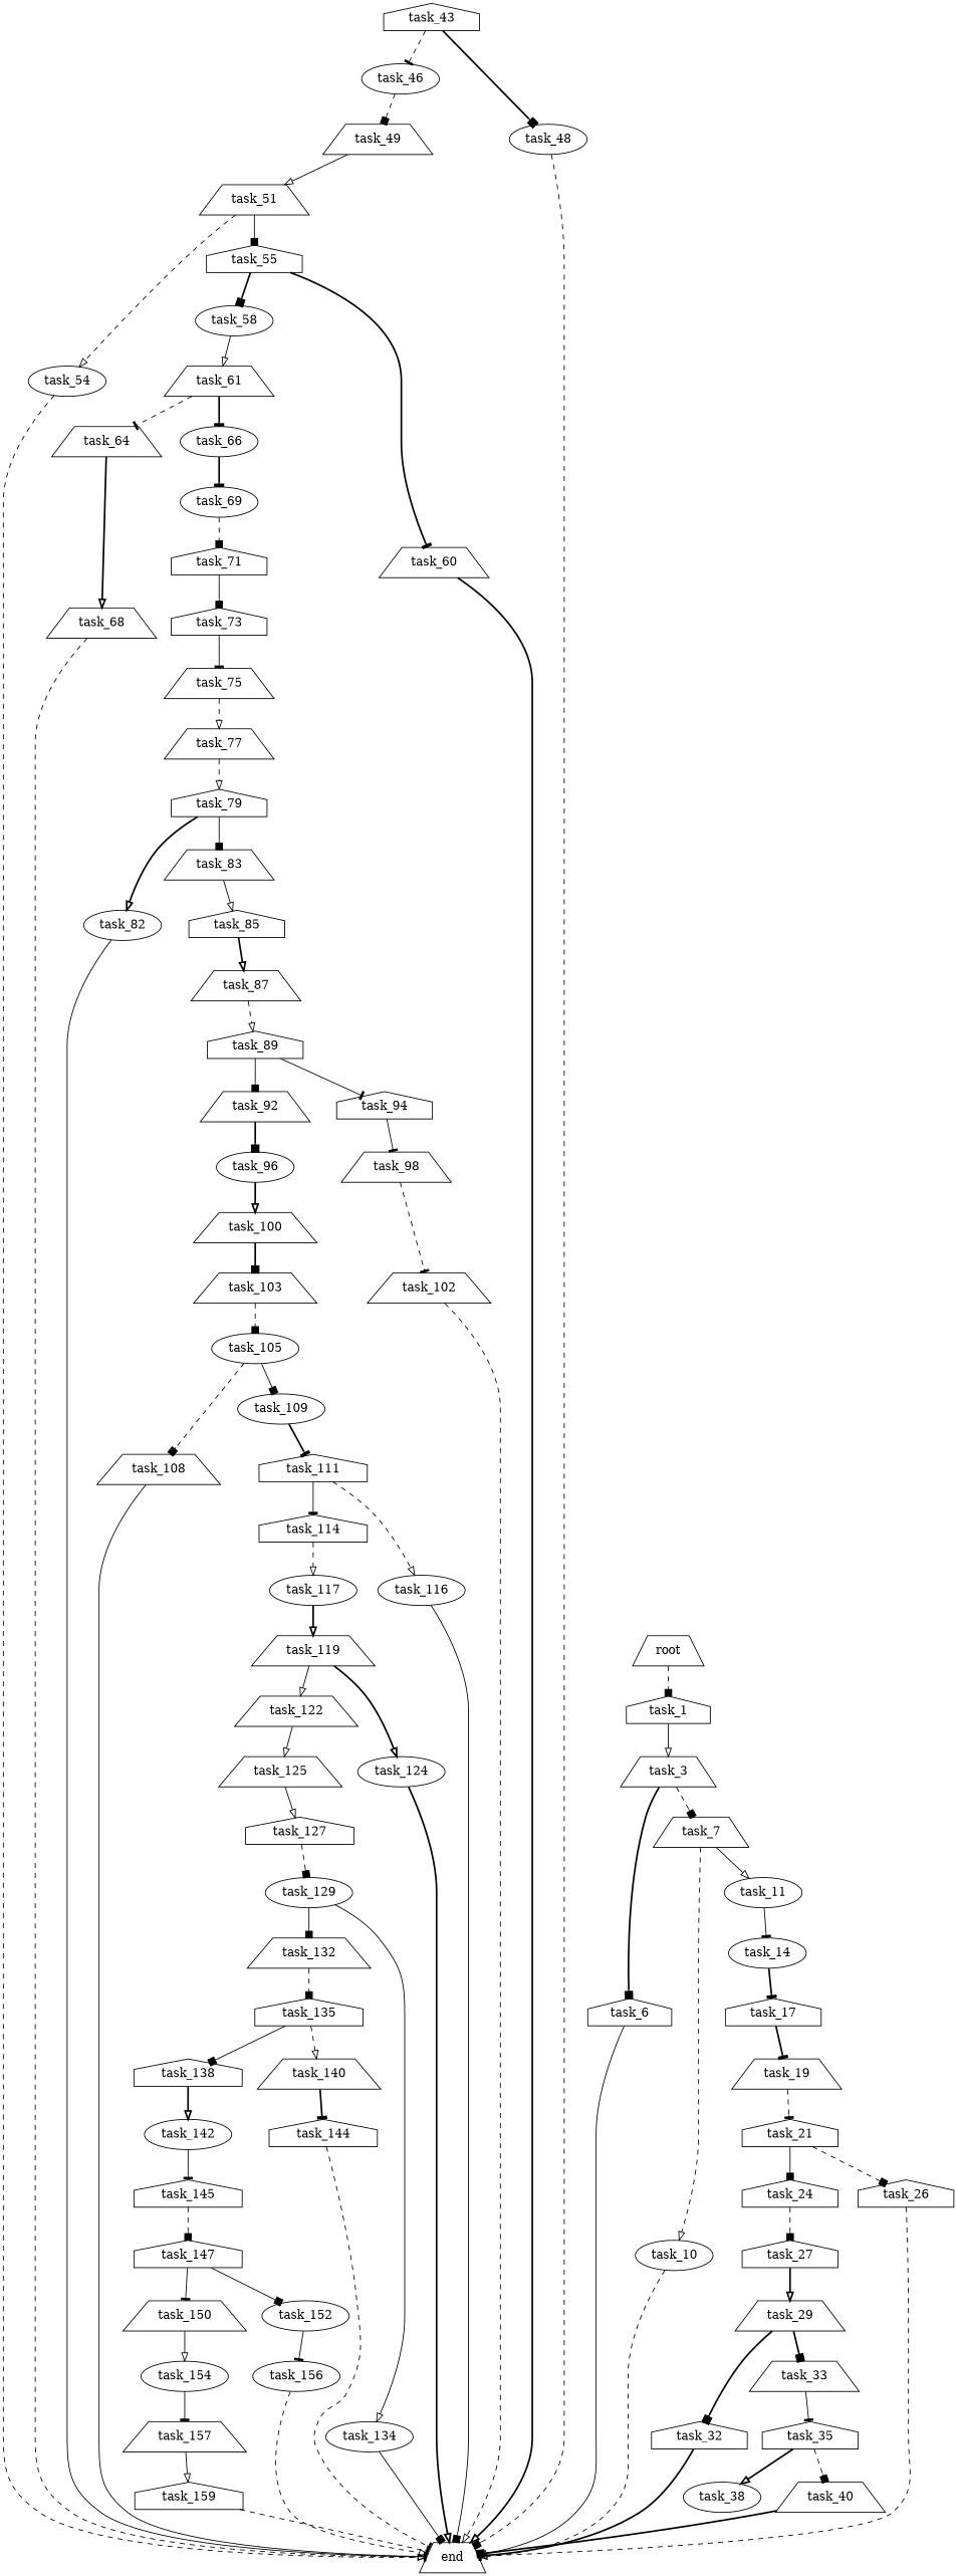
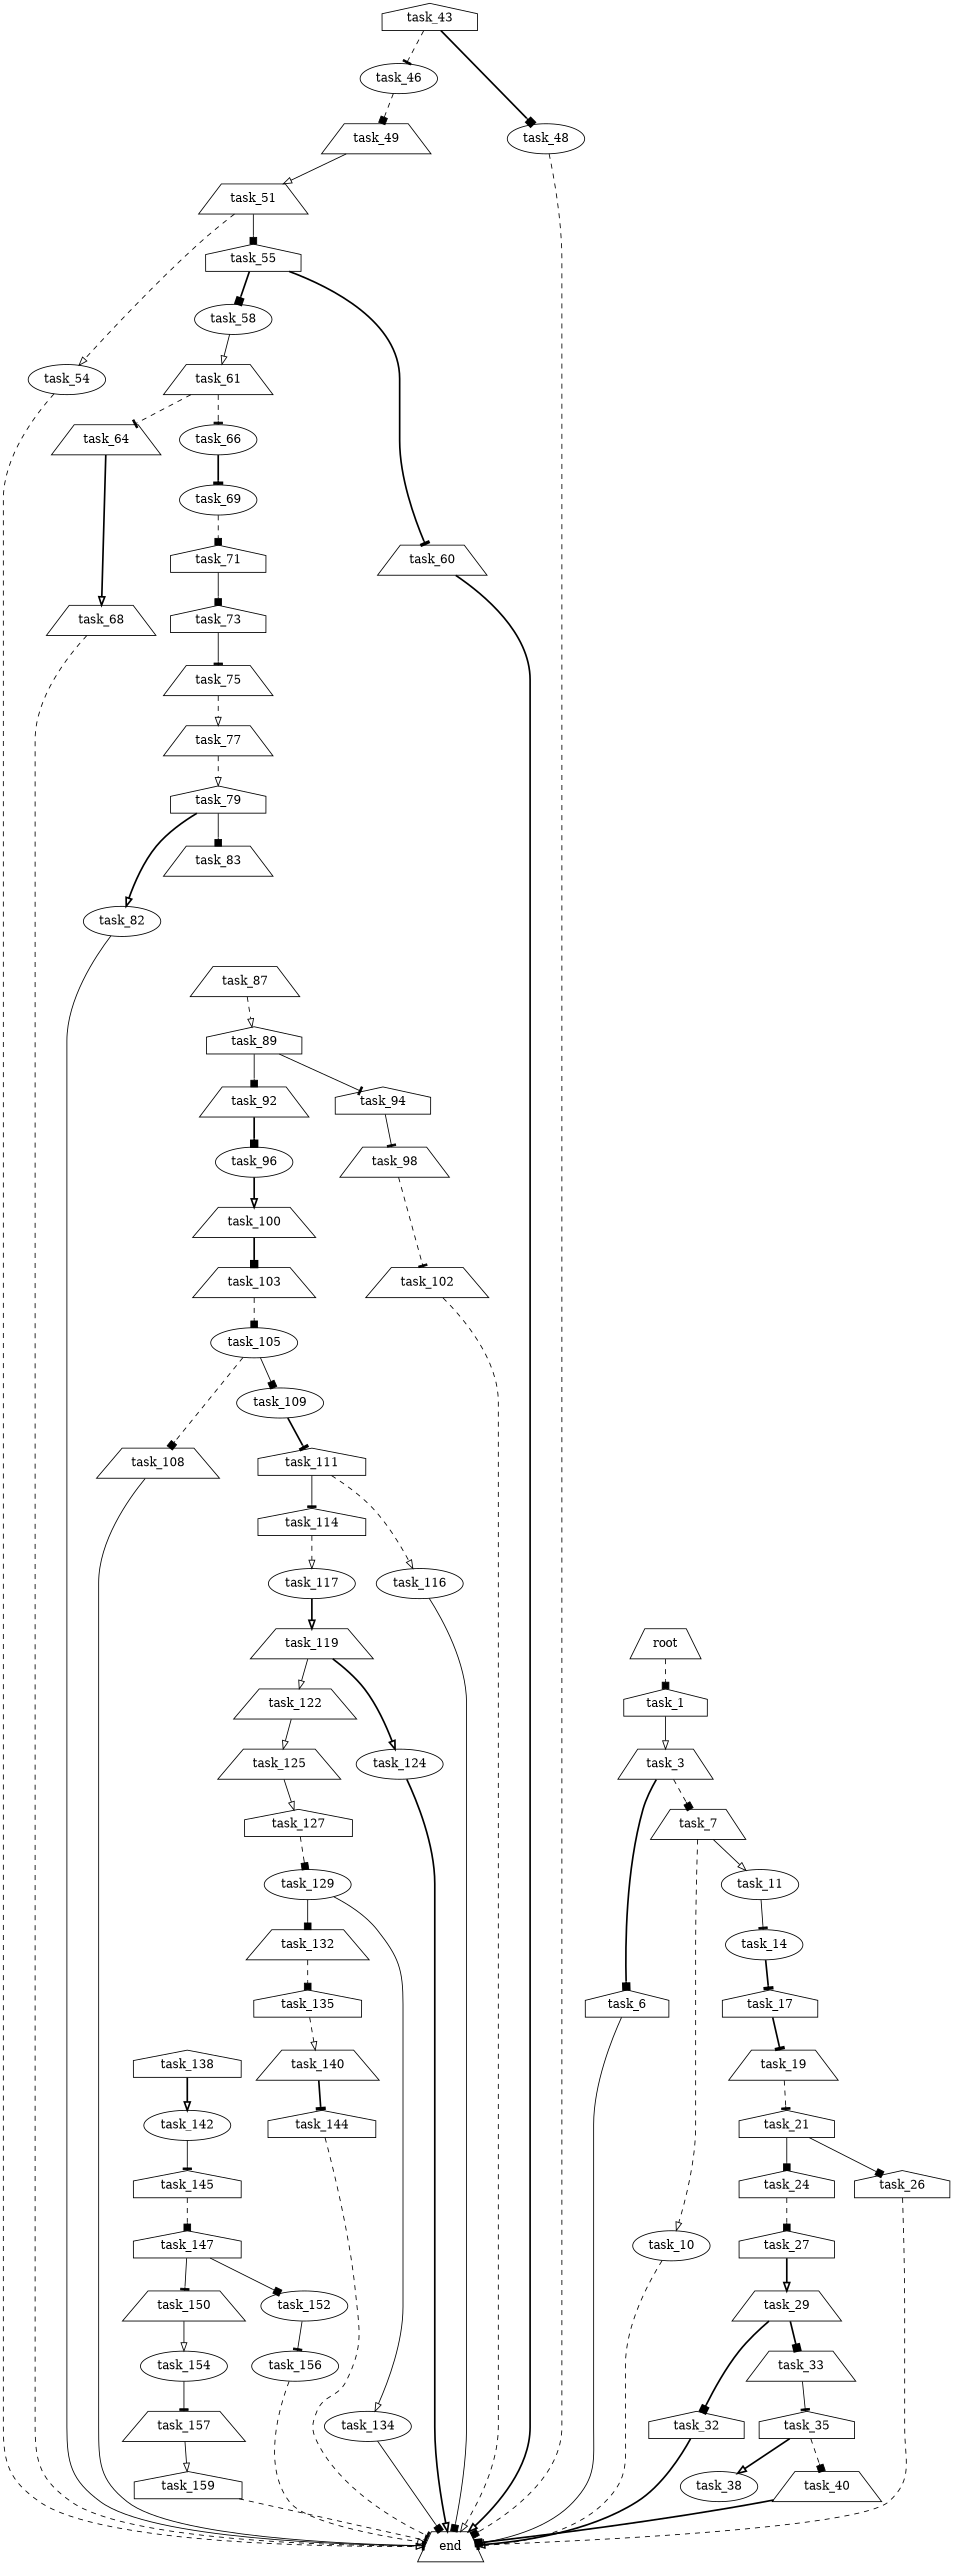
  digraph {
    node [shape=trapezium]
    edge [arrowhead=onormal style=solid]
    task_1 [shape=house]
    root
    task_3
    task_6 [shape=house]
    task_7
    end
    task_10 [shape=ellipse]
    task_11 [shape=ellipse]
    task_14 [shape=ellipse]
    task_17 [shape=house]
    task_19
    task_21 [shape=house]
    task_24 [shape=house]
    task_26 [shape=house]
    task_27 [shape=house]
    task_29
    task_32 [shape=house]
    task_33
    task_35 [shape=house]
    task_38 [shape=ellipse]
    task_40
    task_43 [shape=house]
    task_46 [shape=ellipse]
    task_48 [shape=ellipse]
    task_49
    task_51
    task_54 [shape=ellipse]
    task_55 [shape=house]
    task_58 [shape=ellipse]
    task_60
    task_61
    task_64
    task_66 [shape=ellipse]
    task_68
    task_69 [shape=ellipse]
    task_71 [shape=house]
    task_73 [shape=house]
    task_75
    task_77
    task_79 [shape=house]
    task_82 [shape=ellipse]
    task_83
-   task_85 [shape=house]
    task_87
    task_89 [shape=house]
    task_92
    task_94 [shape=house]
    task_96 [shape=ellipse]
    task_98
    task_100
    task_102
    task_103
    task_105 [shape=ellipse]
    task_108
    task_109 [shape=ellipse]
    task_111 [shape=house]
    task_114 [shape=house]
    task_116 [shape=ellipse]
    task_117 [shape=ellipse]
    task_119
    task_122
    task_124 [shape=ellipse]
    task_125
    task_127 [shape=house]
    task_129 [shape=ellipse]
    task_132
    task_134 [shape=ellipse]
    task_135 [shape=house]
    task_138 [shape=house]
    task_140
    task_142 [shape=ellipse]
    task_144 [shape=house]
    task_145 [shape=house]
    task_147 [shape=house]
    task_150
    task_152 [shape=ellipse]
    task_154 [shape=ellipse]
    task_156 [shape=ellipse]
    task_157
    task_159 [shape=house]
    task_1 -> task_3
    root -> task_1 [arrowhead=box style=dashed]
    task_3 -> task_6 [arrowhead=box style=bold]
    task_3 -> task_7 [arrowhead=box style=dashed]
    task_6 -> end
    task_7 -> task_10 [style=dashed]
    task_7 -> task_11
    task_10 -> end [style=dashed]
    task_11 -> task_14 [arrowhead=tee]
    task_14 -> task_17 [arrowhead=tee style=bold]
    task_17 -> task_19 [arrowhead=tee style=bold]
    task_19 -> task_21 [arrowhead=tee style=dashed]
    task_21 -> task_24 [arrowhead=box]
-   task_21 -> task_26 [arrowhead=box style=dashed]
+   task_21 -> task_26 [arrowhead=box]
    task_24 -> task_27 [arrowhead=box style=dashed]
    task_26 -> end [style=dashed]
    task_27 -> task_29 [style=bold]
    task_29 -> task_32 [arrowhead=box style=bold]
    task_29 -> task_33 [arrowhead=box style=bold]
    task_32 -> end [arrowhead=tee style=bold]
    task_33 -> task_35 [arrowhead=tee]
    task_35 -> task_38 [style=bold]
    task_35 -> task_40 [arrowhead=box style=dashed]
    task_40 -> end [arrowhead=box style=bold]
    task_43 -> task_46 [arrowhead=tee style=dashed]
    task_43 -> task_48 [arrowhead=box style=bold]
    task_46 -> task_49 [arrowhead=box style=dashed]
    task_48 -> end [arrowhead=box style=dashed]
    task_49 -> task_51
    task_51 -> task_54 [style=dashed]
    task_51 -> task_55 [arrowhead=box]
    task_54 -> end [style=dashed]
    task_55 -> task_58 [arrowhead=box style=bold]
    task_55 -> task_60 [arrowhead=tee style=bold]
    task_58 -> task_61
    task_60 -> end [style=bold]
    task_61 -> task_64 [arrowhead=tee style=dashed]
-   task_61 -> task_66 [arrowhead=tee style=bold]
+   task_61 -> task_66 [arrowhead=tee style=dashed]
    task_64 -> task_68 [style=bold]
    task_66 -> task_69 [arrowhead=tee style=bold]
    task_68 -> end [style=dashed]
    task_69 -> task_71 [arrowhead=box style=dashed]
    task_71 -> task_73 [arrowhead=box]
    task_73 -> task_75 [arrowhead=tee]
    task_75 -> task_77 [style=dashed]
    task_77 -> task_79 [style=dashed]
    task_79 -> task_82 [style=bold]
    task_79 -> task_83 [arrowhead=box]
    task_82 -> end [arrowhead=tee]
-   task_83 -> task_85
-   task_85 -> task_87 [style=bold]
    task_87 -> task_89 [style=dashed]
    task_89 -> task_92 [arrowhead=box]
    task_89 -> task_94 [arrowhead=tee]
    task_92 -> task_96 [arrowhead=box style=bold]
    task_94 -> task_98 [arrowhead=tee]
    task_96 -> task_100 [style=bold]
    task_98 -> task_102 [arrowhead=tee style=dashed]
    task_100 -> task_103 [arrowhead=box style=bold]
    task_102 -> end [style=dashed]
    task_103 -> task_105 [arrowhead=box style=dashed]
    task_105 -> task_108 [arrowhead=box style=dashed]
    task_105 -> task_109 [arrowhead=box]
    task_108 -> end [arrowhead=tee]
    task_109 -> task_111 [arrowhead=tee style=bold]
    task_111 -> task_114 [arrowhead=tee]
    task_111 -> task_116 [style=dashed]
    task_114 -> task_117 [style=dashed]
    task_116 -> end [arrowhead=box]
    task_117 -> task_119 [style=bold]
    task_119 -> task_122
    task_119 -> task_124 [style=bold]
    task_122 -> task_125
    task_124 -> end [style=bold]
    task_125 -> task_127
    task_127 -> task_129 [arrowhead=box style=dashed]
    task_129 -> task_132 [arrowhead=box]
    task_129 -> task_134
    task_132 -> task_135 [arrowhead=box style=dashed]
    task_134 -> end [arrowhead=box]
-   task_135 -> task_138 [arrowhead=box]
    task_135 -> task_140 [style=dashed]
    task_138 -> task_142 [style=bold]
    task_140 -> task_144 [arrowhead=tee style=bold]
    task_142 -> task_145 [arrowhead=tee]
    task_144 -> end [arrowhead=tee style=dashed]
    task_145 -> task_147 [arrowhead=box style=dashed]
    task_147 -> task_150 [arrowhead=tee]
    task_147 -> task_152 [arrowhead=box]
    task_150 -> task_154
    task_152 -> task_156 [arrowhead=tee]
    task_154 -> task_157 [arrowhead=tee]
    task_156 -> end [style=dashed]
    task_157 -> task_159
    task_159 -> end [arrowhead=tee style=dashed]
  }
